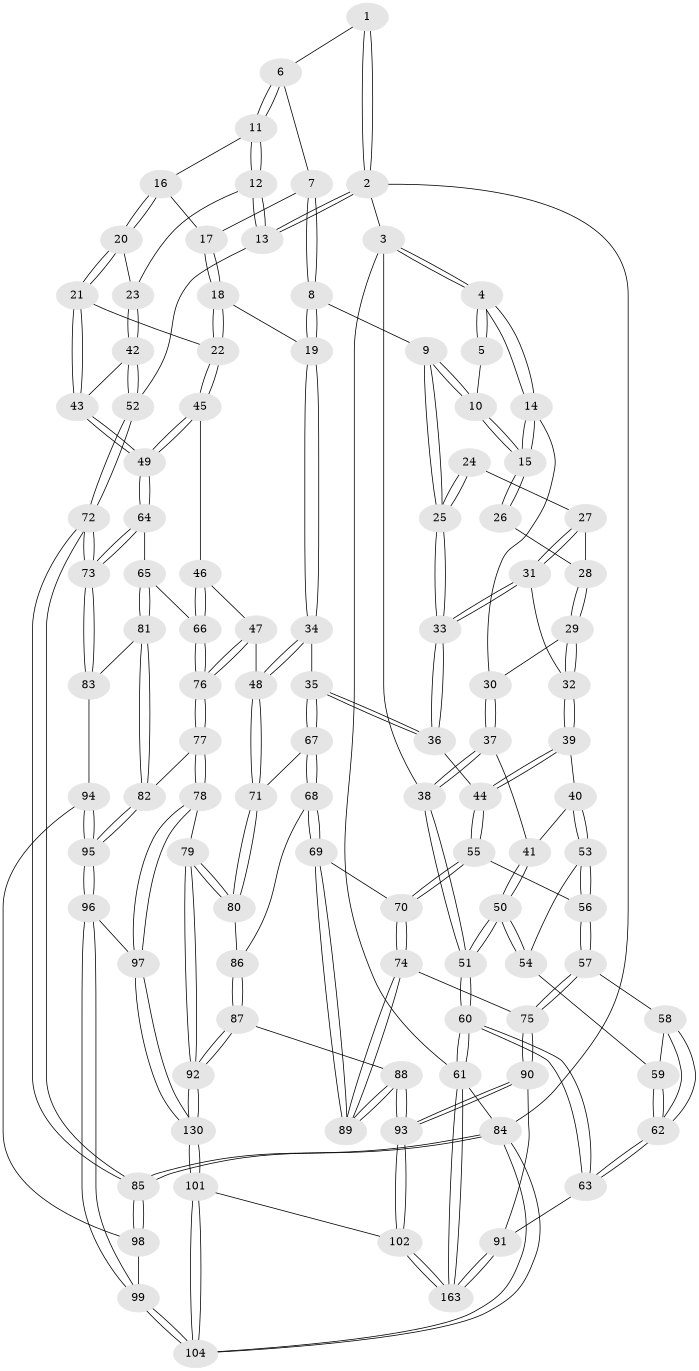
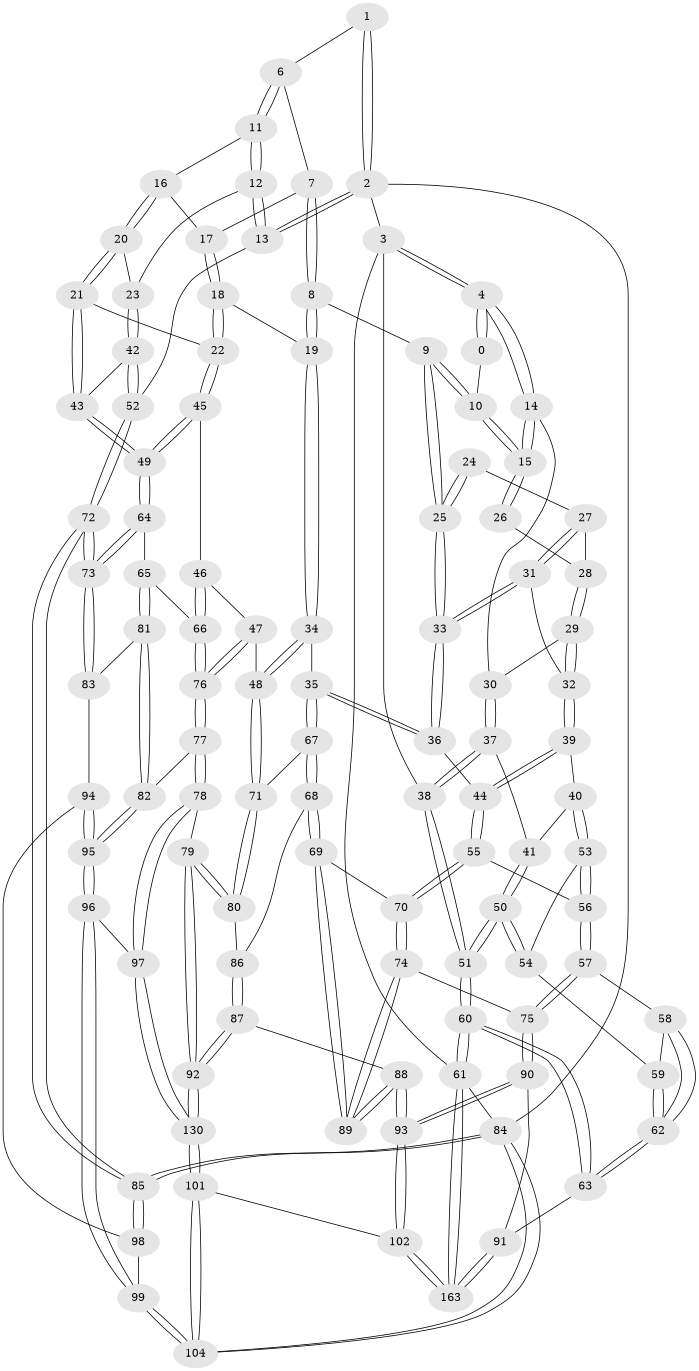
  graph {
    node [color=gray90 style=filled]
    1
    2
    6
    3
    13
    84
    7
    11
    4
    38
    61
    52
    85
    104
-   5
+   5 [label=0]
    14
    51
    n18 [label=163]
    10
    15
    30
    8
    17
    12
    16
    9
    19
    18
    25
    34
    33
    26
    23
    20
    42
    72
    37
    28
    21
    22
    45
    35
    48
    43
    49
    46
    24
    27
    31
    36
    29
    32
    39
    41
    44
    40
    67
    71
    68
    55
    50
    60
    53
    54
    56
    64
    70
    47
    66
    76
    77
    80
    65
    73
    59
    63
    57
    62
    74
    58
    75
    90
    91
    81
    83
    82
    69
    86
    89
    87
    98
    94
    93
    78
    79
    97
    95
    92
    n99 [label=130]
    96
    99
    88
    102
    101
    1 -- 2
    1 -- 2
    1 -- 6
    2 -- 3
    2 -- 13
    2 -- 13
    2 -- 84
    6 -- 7
    6 -- 11
    6 -- 11
    3 -- 4
    3 -- 4
    3 -- 38
    3 -- 61
    13 -- 52
    84 -- 85
    84 -- 85
    84 -- 104
    84 -- 104
    7 -- 8
    7 -- 8
    7 -- 17
    11 -- 12
    11 -- 12
    11 -- 16
    4 -- 5
    4 -- 5
    4 -- 14
    4 -- 14
    38 -- 51
    38 -- 51
    61 -- 84
    61 -- n18
    61 -- n18
    52 -- 72
    52 -- 72
    85 -- 98
    85 -- 98
    5 -- 10
    14 -- 15
    14 -- 15
    14 -- 30
    51 -- 60
    51 -- 60
    10 -- 15
    10 -- 15
    15 -- 26
    15 -- 26
    30 -- 37
    30 -- 37
    8 -- 9
    8 -- 19
    8 -- 19
    17 -- 18
    17 -- 18
    12 -- 13
    12 -- 13
    12 -- 23
    16 -- 17
    16 -- 20
    16 -- 20
    9 -- 10
    9 -- 10
    9 -- 25
    9 -- 25
    19 -- 34
    19 -- 34
    18 -- 19
    18 -- 22
    18 -- 22
    25 -- 33
    25 -- 33
    34 -- 35
    34 -- 48
    34 -- 48
    33 -- 36
    33 -- 36
    26 -- 28
    23 -- 42
    23 -- 42
    20 -- 23
    20 -- 21
    20 -- 21
    42 -- 52
    42 -- 52
    42 -- 43
    72 -- 85
    72 -- 85
    72 -- 73
    72 -- 73
    37 -- 38
    37 -- 38
    37 -- 41
    28 -- 29
    28 -- 29
    21 -- 22
    21 -- 43
    21 -- 43
    22 -- 45
    22 -- 45
    45 -- 49
    45 -- 49
    45 -- 46
    35 -- 36
    35 -- 36
    35 -- 67
    35 -- 67
    48 -- 71
    48 -- 71
    43 -- 49
    43 -- 49
    49 -- 64
    49 -- 64
    46 -- 47
    46 -- 66
    46 -- 66
    24 -- 25
    24 -- 25
    24 -- 27
    27 -- 28
    27 -- 31
    27 -- 31
    31 -- 33
    31 -- 33
    31 -- 32
    36 -- 44
    29 -- 30
    29 -- 32
    29 -- 32
    32 -- 39
    32 -- 39
    39 -- 44
    39 -- 44
    39 -- 40
    41 -- 50
    41 -- 50
    44 -- 55
    44 -- 55
    40 -- 41
    40 -- 53
    40 -- 53
    67 -- 71
    67 -- 68
    67 -- 68
    71 -- 80
    71 -- 80
    68 -- 69
    68 -- 69
    68 -- 86
    55 -- 56
    55 -- 70
    55 -- 70
    50 -- 51
    50 -- 51
    50 -- 54
    50 -- 54
    60 -- 61
    60 -- 61
    60 -- 63
    60 -- 63
    53 -- 54
    53 -- 56
    53 -- 56
    54 -- 59
    56 -- 57
    56 -- 57
    64 -- 65
    64 -- 73
    64 -- 73
    70 -- 74
    70 -- 74
    47 -- 48
    47 -- 76
    47 -- 76
    66 -- 76
    66 -- 76
    76 -- 77
    76 -- 77
    77 -- 82
    77 -- 78
    77 -- 78
    80 -- 86
    65 -- 66
    65 -- 81
    65 -- 81
    73 -- 83
    73 -- 83
    59 -- 62
    59 -- 62
    63 -- 91
    57 -- 58
    57 -- 75
    57 -- 75
    62 -- 63
    62 -- 63
    74 -- 75
    74 -- 89
    74 -- 89
    58 -- 59
    58 -- 62
    58 -- 62
    75 -- 90
    75 -- 90
    90 -- 91
    90 -- 93
    90 -- 93
    91 -- n18
    91 -- n18
    81 -- 83
    81 -- 82
    81 -- 82
    83 -- 94
    82 -- 95
    82 -- 95
    69 -- 70
    69 -- 89
    69 -- 89
    86 -- 87
    86 -- 87
    87 -- 92
    87 -- 92
    87 -- 88
    98 -- 99
    94 -- 98
    94 -- 95
    94 -- 95
    93 -- 102
    93 -- 102
    78 -- 79
    78 -- 97
    78 -- 97
    79 -- 80
    79 -- 80
    79 -- 92
    79 -- 92
    97 -- n99
    97 -- n99
    95 -- 96
    95 -- 96
    92 -- n99
    92 -- n99
    n99 -- 101
    n99 -- 101
    96 -- 97
    96 -- 99
    96 -- 99
    99 -- 104
    99 -- 104
    88 -- 89
    88 -- 89
    88 -- 93
    88 -- 93
    102 -- n18
    102 -- n18
    101 -- 104
    101 -- 104
    101 -- 102
  }
